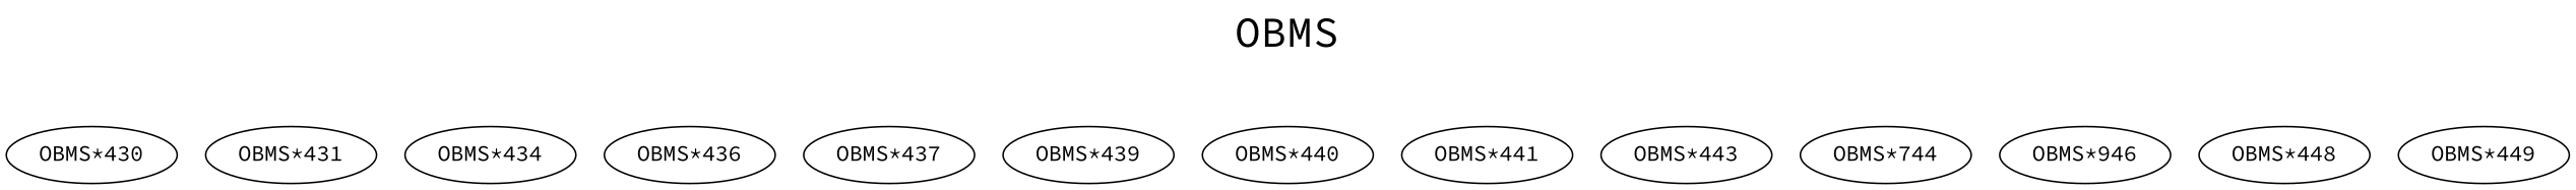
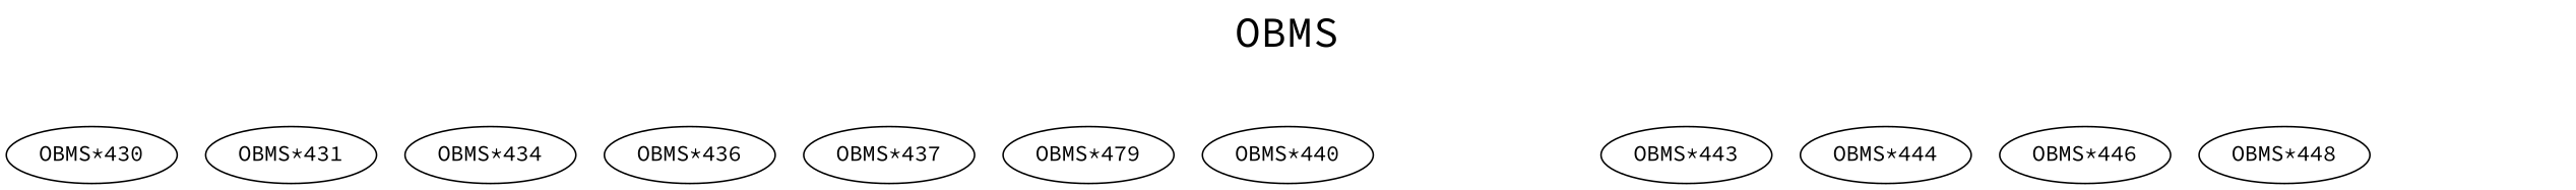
  digraph {
    fontsize=27
    label=OBMS
    labelloc=t
    fontname="Source Code Pro"
    node [fontname="Source Code Pro"]
    "OBMS*430"
    "OBMS*431"
    "OBMS*434"
    "OBMS*436"
    "OBMS*437"
-   "OBMS*439"
+   "OBMS*439" [label="OBMS*479"]
    "OBMS*440"
-   "OBMS*441"
    "OBMS*443"
-   "OBMS*444" [label="OBMS*744"]
-   "OBMS*446" [label="OBMS*946"]
+   "OBMS*444"
+   "OBMS*446"
    "OBMS*448"
-   "OBMS*449"
  }
